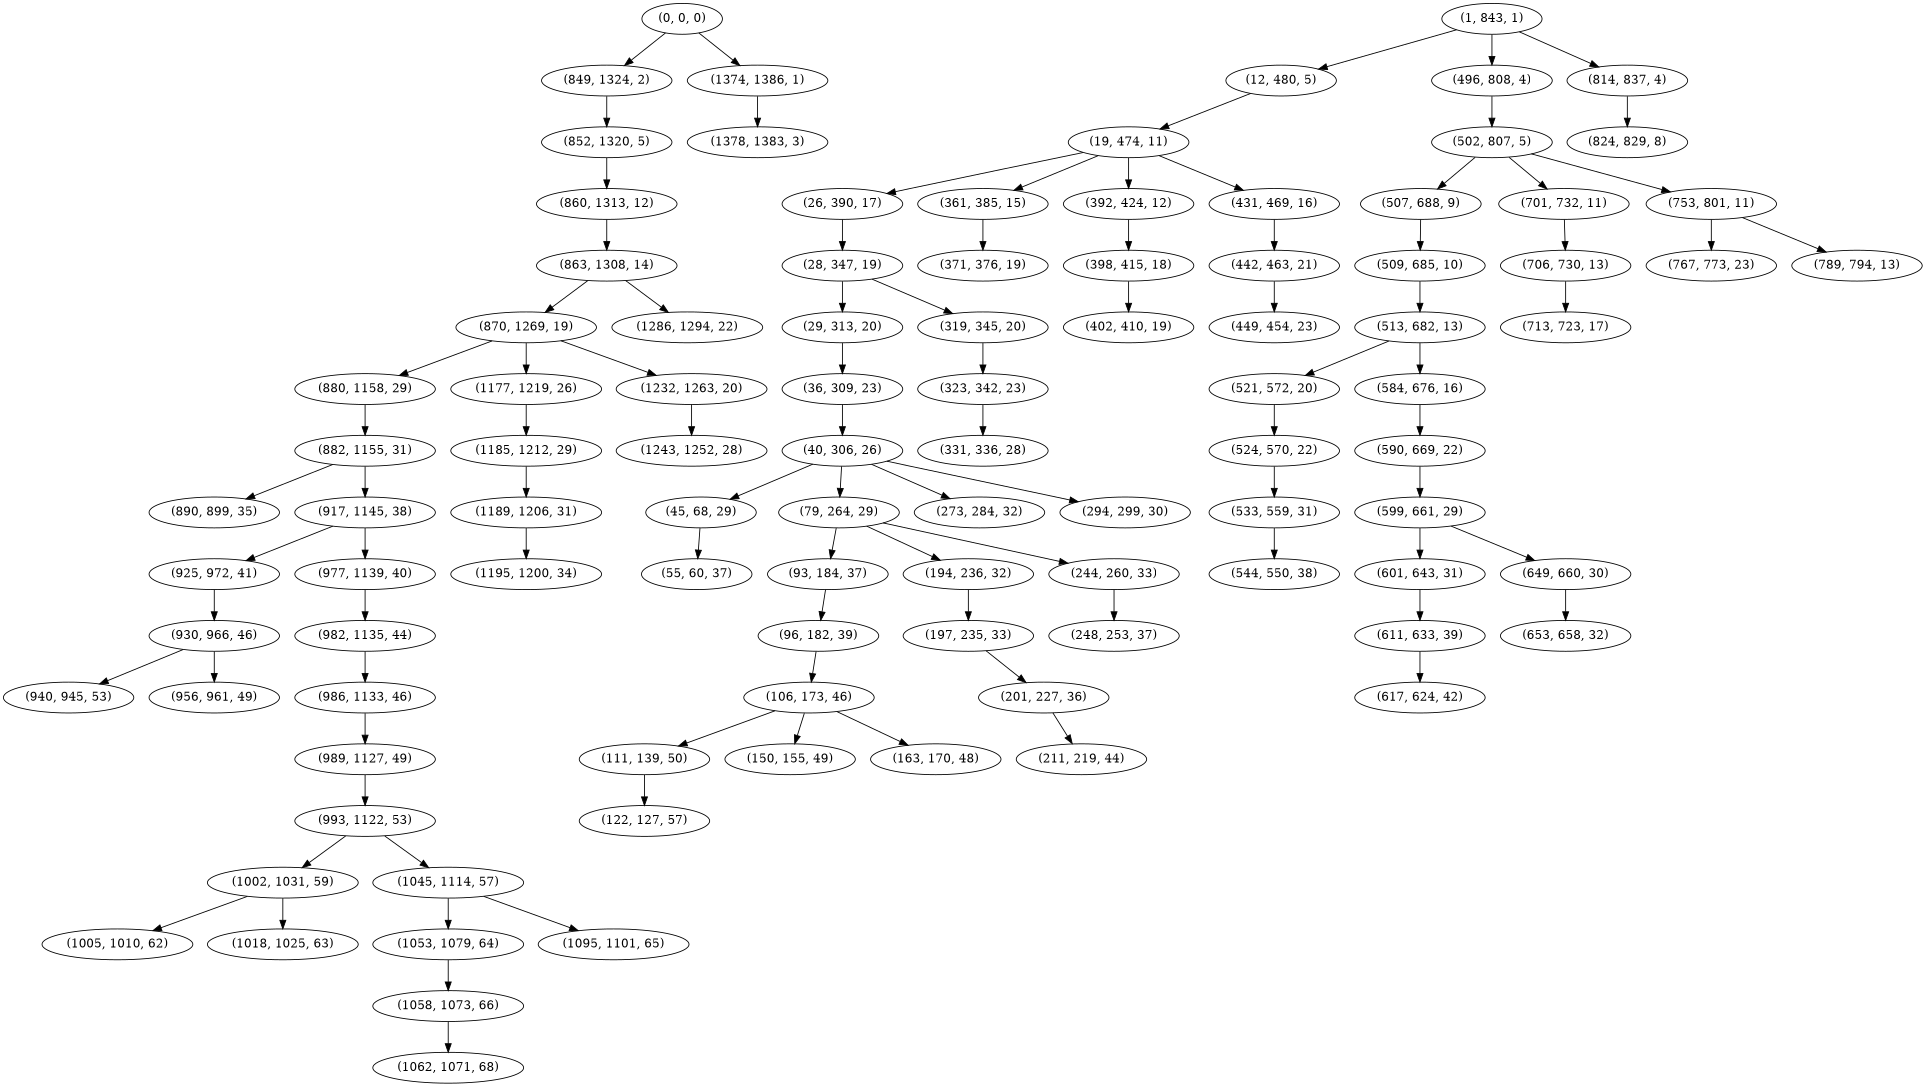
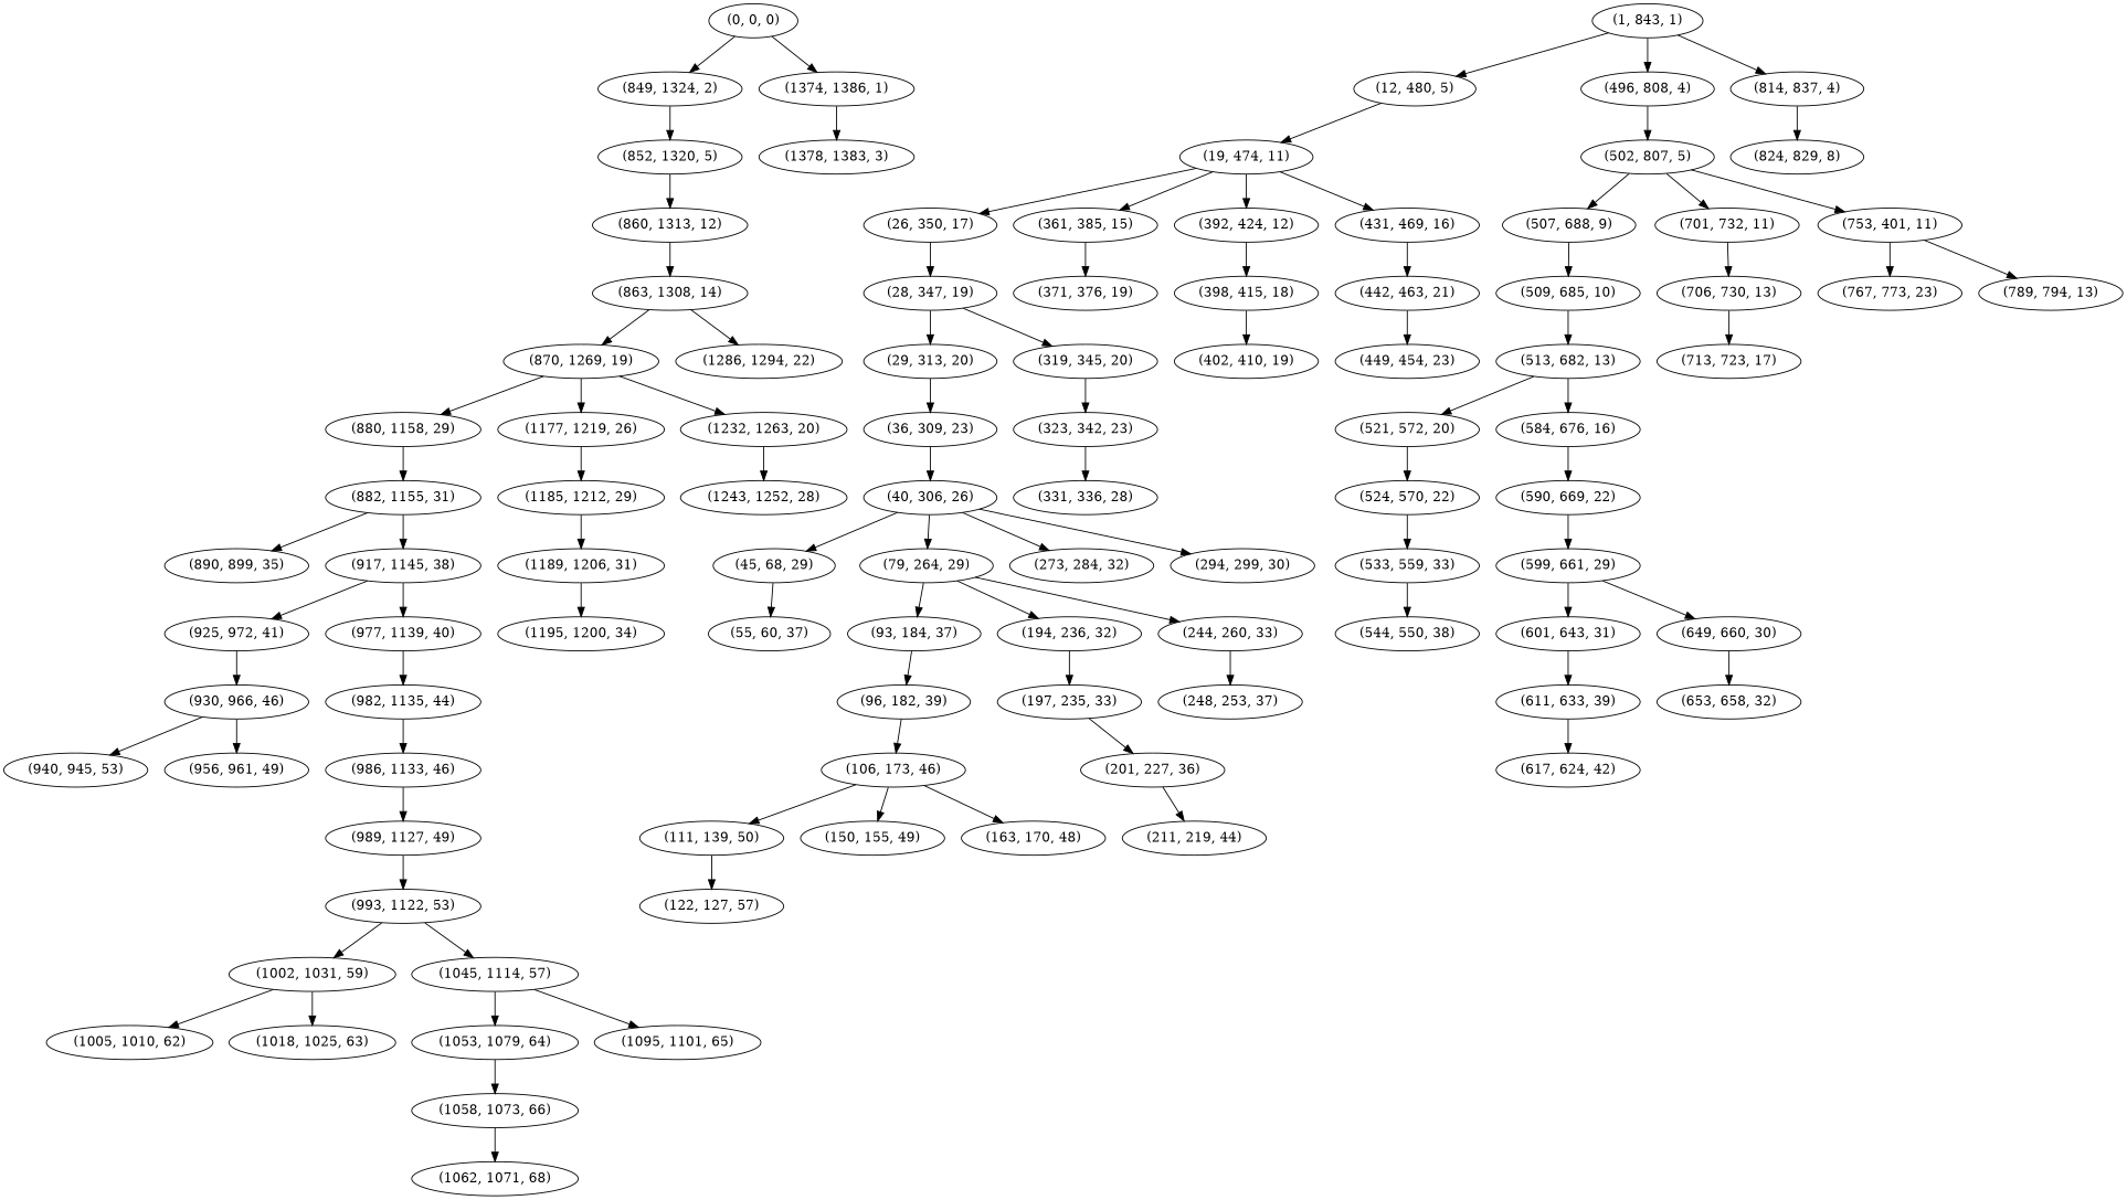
  digraph {
    "(0, 0, 0)"
    "(849, 1324, 2)"
    "(1374, 1386, 1)"
    "(1, 843, 1)"
    "(12, 480, 5)"
    "(496, 808, 4)"
    "(814, 837, 4)"
    "(852, 1320, 5)"
    "(1378, 1383, 3)"
    "(19, 474, 11)"
    "(502, 807, 5)"
    "(824, 829, 8)"
-   "(26, 350, 17)" [label="(26, 390, 17)"]
+   "(26, 350, 17)"
    "(361, 385, 15)"
    "(392, 424, 12)"
    n16 [label="(431, 469, 16)"]
    "(28, 347, 19)"
    "(371, 376, 19)"
    "(398, 415, 18)"
    "(442, 463, 21)"
    "(29, 313, 20)"
    "(319, 345, 20)"
    "(36, 309, 23)"
    "(323, 342, 23)"
    "(40, 306, 26)"
    "(45, 68, 29)"
    "(79, 264, 29)"
    "(273, 284, 32)"
    "(294, 299, 30)"
    "(55, 60, 37)"
    "(93, 184, 37)"
    "(194, 236, 32)"
    "(244, 260, 33)"
    "(96, 182, 39)"
    "(197, 235, 33)"
    "(248, 253, 37)"
    "(106, 173, 46)"
    "(111, 139, 50)"
    "(150, 155, 49)"
    "(163, 170, 48)"
    "(122, 127, 57)"
    "(201, 227, 36)"
    "(211, 219, 44)"
    "(331, 336, 28)"
    "(402, 410, 19)"
    "(449, 454, 23)"
    "(507, 688, 9)"
    "(701, 732, 11)"
-   "(753, 801, 11)"
+   "(753, 801, 11)" [label="(753, 401, 11)"]
    "(509, 685, 10)"
    "(706, 730, 13)"
    "(767, 773, 23)"
    "(789, 794, 13)"
    "(513, 682, 13)"
    "(521, 572, 20)"
    "(584, 676, 16)"
    "(524, 570, 22)"
    "(590, 669, 22)"
-   "(533, 559, 31)"
+   "(533, 559, 31)" [label="(533, 559, 33)"]
    "(544, 550, 38)"
    "(599, 661, 29)"
    "(601, 643, 31)"
    "(649, 660, 30)"
    "(611, 633, 39)"
    "(653, 658, 32)"
    "(617, 624, 42)"
    "(713, 723, 17)"
    "(860, 1313, 12)"
    "(863, 1308, 14)"
    "(870, 1269, 19)"
    "(1286, 1294, 22)"
    "(880, 1158, 29)"
    "(1177, 1219, 26)"
    "(1232, 1263, 20)"
    "(882, 1155, 31)"
    "(1185, 1212, 29)"
    "(1243, 1252, 28)"
    "(890, 899, 35)"
    "(917, 1145, 38)"
    "(925, 972, 41)"
    "(977, 1139, 40)"
    "(930, 966, 46)"
    "(982, 1135, 44)"
    "(940, 945, 53)"
    "(956, 961, 49)"
    "(986, 1133, 46)"
    "(989, 1127, 49)"
    "(993, 1122, 53)"
    "(1002, 1031, 59)"
    "(1045, 1114, 57)"
    "(1005, 1010, 62)"
    "(1018, 1025, 63)"
    "(1053, 1079, 64)"
    "(1095, 1101, 65)"
    "(1058, 1073, 66)"
    "(1062, 1071, 68)"
    "(1189, 1206, 31)"
    "(1195, 1200, 34)"
    "(0, 0, 0)" -> "(849, 1324, 2)"
    "(0, 0, 0)" -> "(1374, 1386, 1)"
    "(849, 1324, 2)" -> "(852, 1320, 5)"
    "(1374, 1386, 1)" -> "(1378, 1383, 3)"
    "(1, 843, 1)" -> "(12, 480, 5)"
    "(1, 843, 1)" -> "(496, 808, 4)"
    "(1, 843, 1)" -> "(814, 837, 4)"
    "(12, 480, 5)" -> "(19, 474, 11)"
    "(496, 808, 4)" -> "(502, 807, 5)"
    "(814, 837, 4)" -> "(824, 829, 8)"
    "(852, 1320, 5)" -> "(860, 1313, 12)"
    "(19, 474, 11)" -> "(26, 350, 17)"
    "(19, 474, 11)" -> "(361, 385, 15)"
    "(19, 474, 11)" -> "(392, 424, 12)"
    "(19, 474, 11)" -> n16
    "(502, 807, 5)" -> "(507, 688, 9)"
    "(502, 807, 5)" -> "(701, 732, 11)"
    "(502, 807, 5)" -> "(753, 801, 11)"
    "(26, 350, 17)" -> "(28, 347, 19)"
    "(361, 385, 15)" -> "(371, 376, 19)"
    "(392, 424, 12)" -> "(398, 415, 18)"
    n16 -> "(442, 463, 21)"
    "(28, 347, 19)" -> "(29, 313, 20)"
    "(28, 347, 19)" -> "(319, 345, 20)"
    "(398, 415, 18)" -> "(402, 410, 19)"
    "(442, 463, 21)" -> "(449, 454, 23)"
    "(29, 313, 20)" -> "(36, 309, 23)"
    "(319, 345, 20)" -> "(323, 342, 23)"
    "(36, 309, 23)" -> "(40, 306, 26)"
    "(323, 342, 23)" -> "(331, 336, 28)"
    "(40, 306, 26)" -> "(45, 68, 29)"
    "(40, 306, 26)" -> "(79, 264, 29)"
    "(40, 306, 26)" -> "(273, 284, 32)"
    "(40, 306, 26)" -> "(294, 299, 30)"
    "(45, 68, 29)" -> "(55, 60, 37)"
    "(79, 264, 29)" -> "(93, 184, 37)"
    "(79, 264, 29)" -> "(194, 236, 32)"
    "(79, 264, 29)" -> "(244, 260, 33)"
    "(93, 184, 37)" -> "(96, 182, 39)"
    "(194, 236, 32)" -> "(197, 235, 33)"
    "(244, 260, 33)" -> "(248, 253, 37)"
    "(96, 182, 39)" -> "(106, 173, 46)"
    "(197, 235, 33)" -> "(201, 227, 36)"
    "(106, 173, 46)" -> "(111, 139, 50)"
    "(106, 173, 46)" -> "(150, 155, 49)"
    "(106, 173, 46)" -> "(163, 170, 48)"
    "(111, 139, 50)" -> "(122, 127, 57)"
    "(201, 227, 36)" -> "(211, 219, 44)"
    "(507, 688, 9)" -> "(509, 685, 10)"
    "(701, 732, 11)" -> "(706, 730, 13)"
    "(753, 801, 11)" -> "(767, 773, 23)"
    "(753, 801, 11)" -> "(789, 794, 13)"
    "(509, 685, 10)" -> "(513, 682, 13)"
    "(706, 730, 13)" -> "(713, 723, 17)"
    "(513, 682, 13)" -> "(521, 572, 20)"
    "(513, 682, 13)" -> "(584, 676, 16)"
    "(521, 572, 20)" -> "(524, 570, 22)"
    "(584, 676, 16)" -> "(590, 669, 22)"
    "(524, 570, 22)" -> "(533, 559, 31)"
    "(590, 669, 22)" -> "(599, 661, 29)"
    "(533, 559, 31)" -> "(544, 550, 38)"
    "(599, 661, 29)" -> "(601, 643, 31)"
    "(599, 661, 29)" -> "(649, 660, 30)"
    "(601, 643, 31)" -> "(611, 633, 39)"
    "(649, 660, 30)" -> "(653, 658, 32)"
    "(611, 633, 39)" -> "(617, 624, 42)"
    "(860, 1313, 12)" -> "(863, 1308, 14)"
    "(863, 1308, 14)" -> "(870, 1269, 19)"
    "(863, 1308, 14)" -> "(1286, 1294, 22)"
    "(870, 1269, 19)" -> "(880, 1158, 29)"
    "(870, 1269, 19)" -> "(1177, 1219, 26)"
    "(870, 1269, 19)" -> "(1232, 1263, 20)"
    "(880, 1158, 29)" -> "(882, 1155, 31)"
    "(1177, 1219, 26)" -> "(1185, 1212, 29)"
    "(1232, 1263, 20)" -> "(1243, 1252, 28)"
    "(882, 1155, 31)" -> "(890, 899, 35)"
    "(882, 1155, 31)" -> "(917, 1145, 38)"
    "(1185, 1212, 29)" -> "(1189, 1206, 31)"
    "(917, 1145, 38)" -> "(925, 972, 41)"
    "(917, 1145, 38)" -> "(977, 1139, 40)"
    "(925, 972, 41)" -> "(930, 966, 46)"
    "(977, 1139, 40)" -> "(982, 1135, 44)"
    "(930, 966, 46)" -> "(940, 945, 53)"
    "(930, 966, 46)" -> "(956, 961, 49)"
    "(982, 1135, 44)" -> "(986, 1133, 46)"
    "(986, 1133, 46)" -> "(989, 1127, 49)"
    "(989, 1127, 49)" -> "(993, 1122, 53)"
    "(993, 1122, 53)" -> "(1002, 1031, 59)"
    "(993, 1122, 53)" -> "(1045, 1114, 57)"
    "(1002, 1031, 59)" -> "(1005, 1010, 62)"
    "(1002, 1031, 59)" -> "(1018, 1025, 63)"
    "(1045, 1114, 57)" -> "(1053, 1079, 64)"
    "(1045, 1114, 57)" -> "(1095, 1101, 65)"
    "(1053, 1079, 64)" -> "(1058, 1073, 66)"
    "(1058, 1073, 66)" -> "(1062, 1071, 68)"
    "(1189, 1206, 31)" -> "(1195, 1200, 34)"
  }
